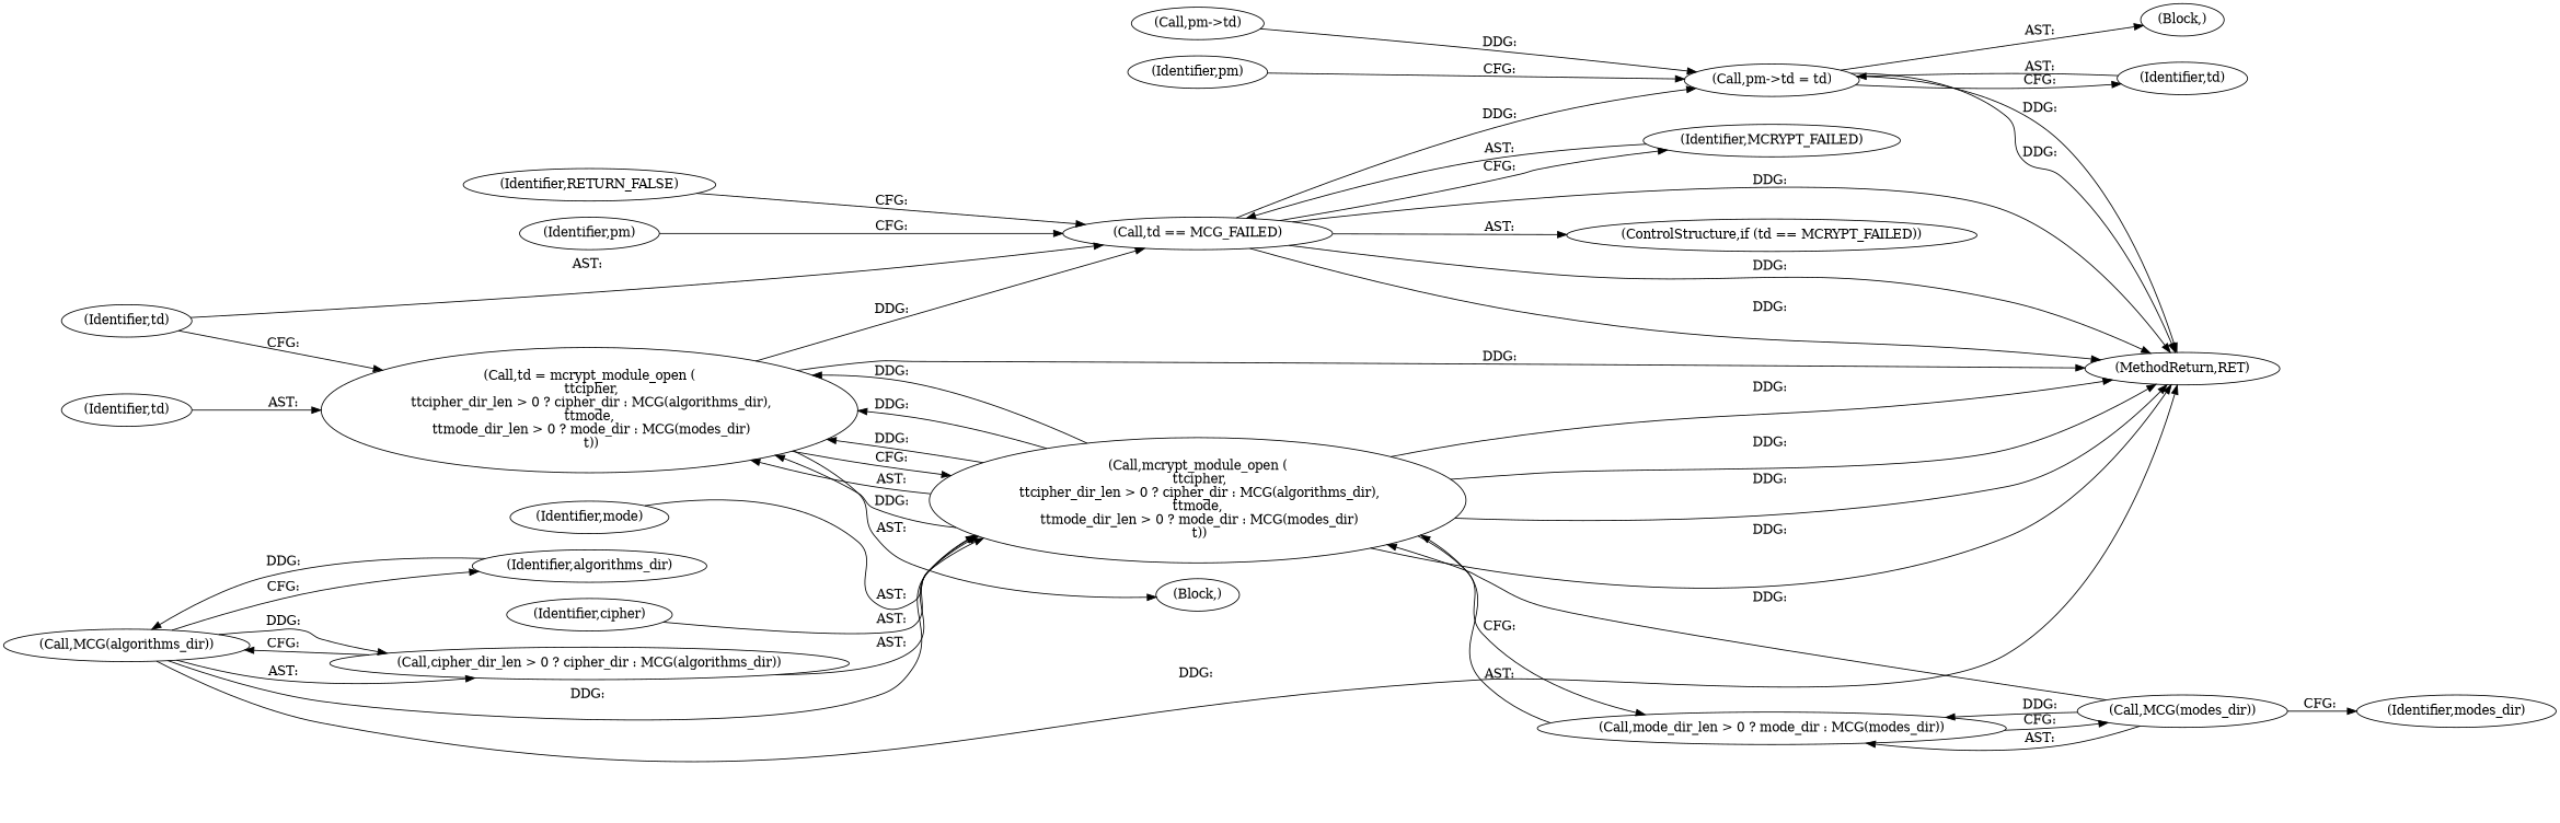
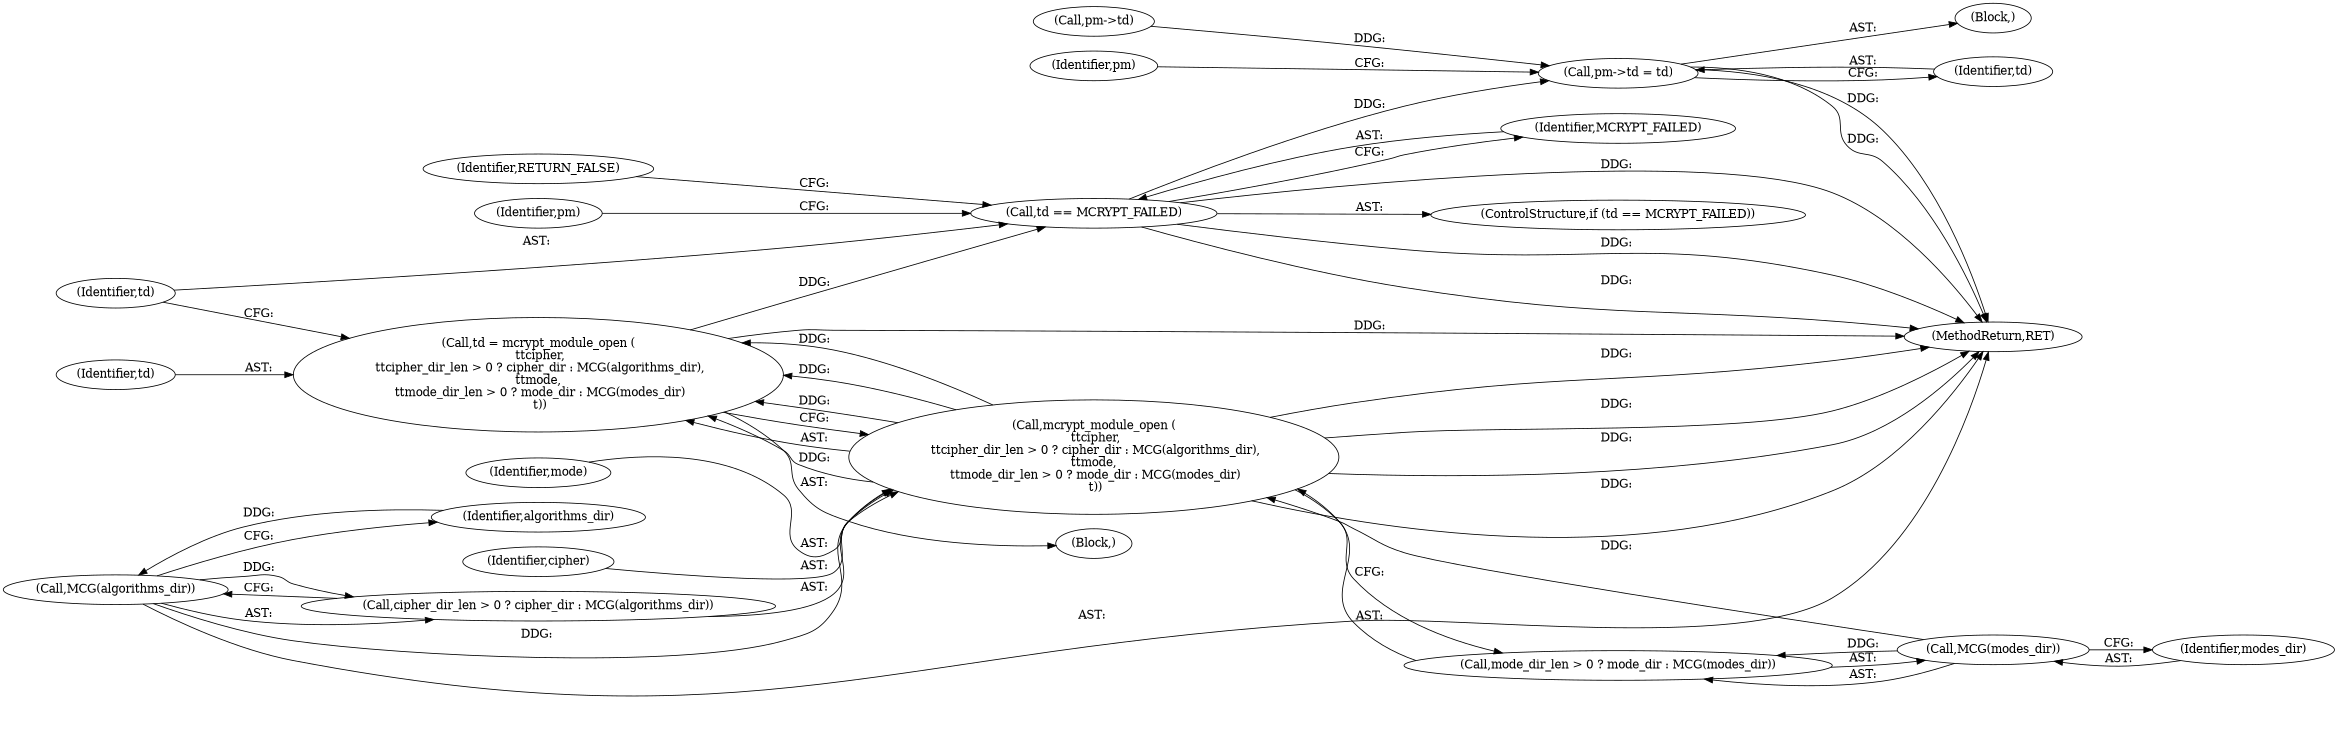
  digraph {
    rankdir=LR
    n1 [label="(Call,pm->td = td)"]
    n2 [label="(Identifier,td)"]
    n3 [label="(Block,)"]
    n4 [label="(MethodReturn,RET)"]
-   n5 [label="(Call,td == MCG_FAILED)"]
+   n5 [label="(Call,td == MCRYPT_FAILED)"]
    n6 [label="(Identifier,MCRYPT_FAILED)"]
    n7 [label="(ControlStructure,if (td == MCRYPT_FAILED))"]
    n8 [label="(Call,td = mcrypt_module_open (\n \t\tcipher,\n \t\tcipher_dir_len > 0 ? cipher_dir : MCG(algorithms_dir),\n\t\tmode,\n \t\tmode_dir_len > 0 ? mode_dir : MCG(modes_dir)\n \t))"]
    n9 [label="(Call,mcrypt_module_open (\n \t\tcipher,\n \t\tcipher_dir_len > 0 ? cipher_dir : MCG(algorithms_dir),\n\t\tmode,\n \t\tmode_dir_len > 0 ? mode_dir : MCG(modes_dir)\n \t))"]
    n10 [label="(Block,)"]
    n11 [label="(Call,mode_dir_len > 0 ? mode_dir : MCG(modes_dir))"]
    n12 [label="(Call,MCG(modes_dir))"]
    n13 [label="(Call,MCG(algorithms_dir))"]
    n14 [label="(Call,cipher_dir_len > 0 ? cipher_dir : MCG(algorithms_dir))"]
    n15 [label="(Identifier,algorithms_dir)"]
    n16 [label="(Identifier,modes_dir)"]
    n17 [label="(Identifier,RETURN_FALSE)"]
    n18 [label="(Identifier,mode)"]
    n19 [label="(Identifier,pm)"]
    n20 [label="(Identifier,cipher)"]
    n21 [label="(Identifier,td)"]
    n22 [label="(Call,pm->td)"]
    n23 [label="(Identifier,td)"]
    n24 [label="(Identifier,pm)"]
    n1 -> n2 [label="CFG: "]
    n1 -> n3 [label="AST: "]
    n1 -> n4 [label="DDG: "]
    n1 -> n4 [label="DDG: "]
    n2 -> n1 [label="AST: "]
    n5 -> n1 [label="DDG: "]
    n5 -> n4 [label="DDG: "]
    n5 -> n4 [label="DDG: "]
    n5 -> n4 [label="DDG: "]
    n5 -> n6 [label="CFG: "]
    n5 -> n7 [label="AST: "]
    n6 -> n5 [label="AST: "]
    n8 -> n4 [label="DDG: "]
    n8 -> n5 [label="DDG: "]
    n8 -> n9 [label="CFG: "]
    n8 -> n10 [label="AST: "]
    n9 -> n4 [label="DDG: "]
    n9 -> n4 [label="DDG: "]
    n9 -> n4 [label="DDG: "]
    n9 -> n4 [label="DDG: "]
    n9 -> n8 [label="AST: "]
    n9 -> n8 [label="DDG: "]
    n9 -> n8 [label="DDG: "]
    n9 -> n8 [label="DDG: "]
    n9 -> n8 [label="DDG: "]
    n9 -> n11 [label="CFG: "]
    n11 -> n9 [label="AST: "]
-   n11 -> n12 [label="CFG: "]
+   n11 -> n12 [label="AST: "]
    n12 -> n9 [label="DDG: "]
    n12 -> n11 [label="AST: "]
    n12 -> n11 [label="DDG: "]
    n12 -> n16 [label="CFG: "]
-   n13 -> n4 [label="DDG: "]
+   n13 -> n4 [label="AST: "]
    n13 -> n9 [label="DDG: "]
    n13 -> n14 [label="AST: "]
    n13 -> n14 [label="DDG: "]
    n13 -> n15 [label="CFG: "]
    n14 -> n9 [label="AST: "]
    n14 -> n13 [label="CFG: "]
    n15 -> n13 [label="DDG: "]
+   n16 -> n12 [label="AST: "]
    n17 -> n5 [label="CFG: "]
    n18 -> n9 [label="AST: "]
    n19 -> n5 [label="CFG: "]
    n20 -> n9 [label="AST: "]
    n21 -> n5 [label="AST: "]
    n21 -> n8 [label="CFG: "]
    n22 -> n1 [label="DDG: "]
    n23 -> n8 [label="AST: "]
    n24 -> n1 [label="CFG: "]
  }
